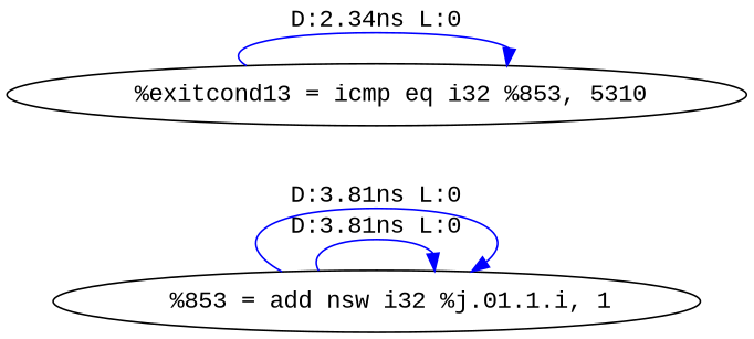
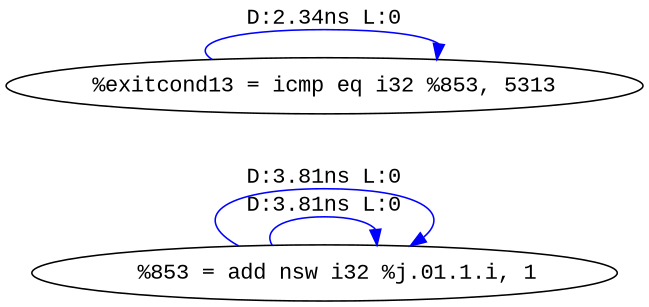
  digraph {
    rankdir=LR
    fontname="Liberation Mono"
    node [fontname="Liberation Mono"]
    edge [color=blue fontname="Liberation Mono"]
    n1 [label="  %853 = add nsw i32 %j.01.1.i, 1"]
-   n2 [label="  %exitcond13 = icmp eq i32 %853, 5310"]
+   n2 [label="%exitcond13 = icmp eq i32 %853, 5313"]
    n1 -> n1 [label="D:3.81ns L:0"]
    n1 -> n1 [label="D:3.81ns L:0"]
    n2 -> n2 [label="D:2.34ns L:0"]
  }
